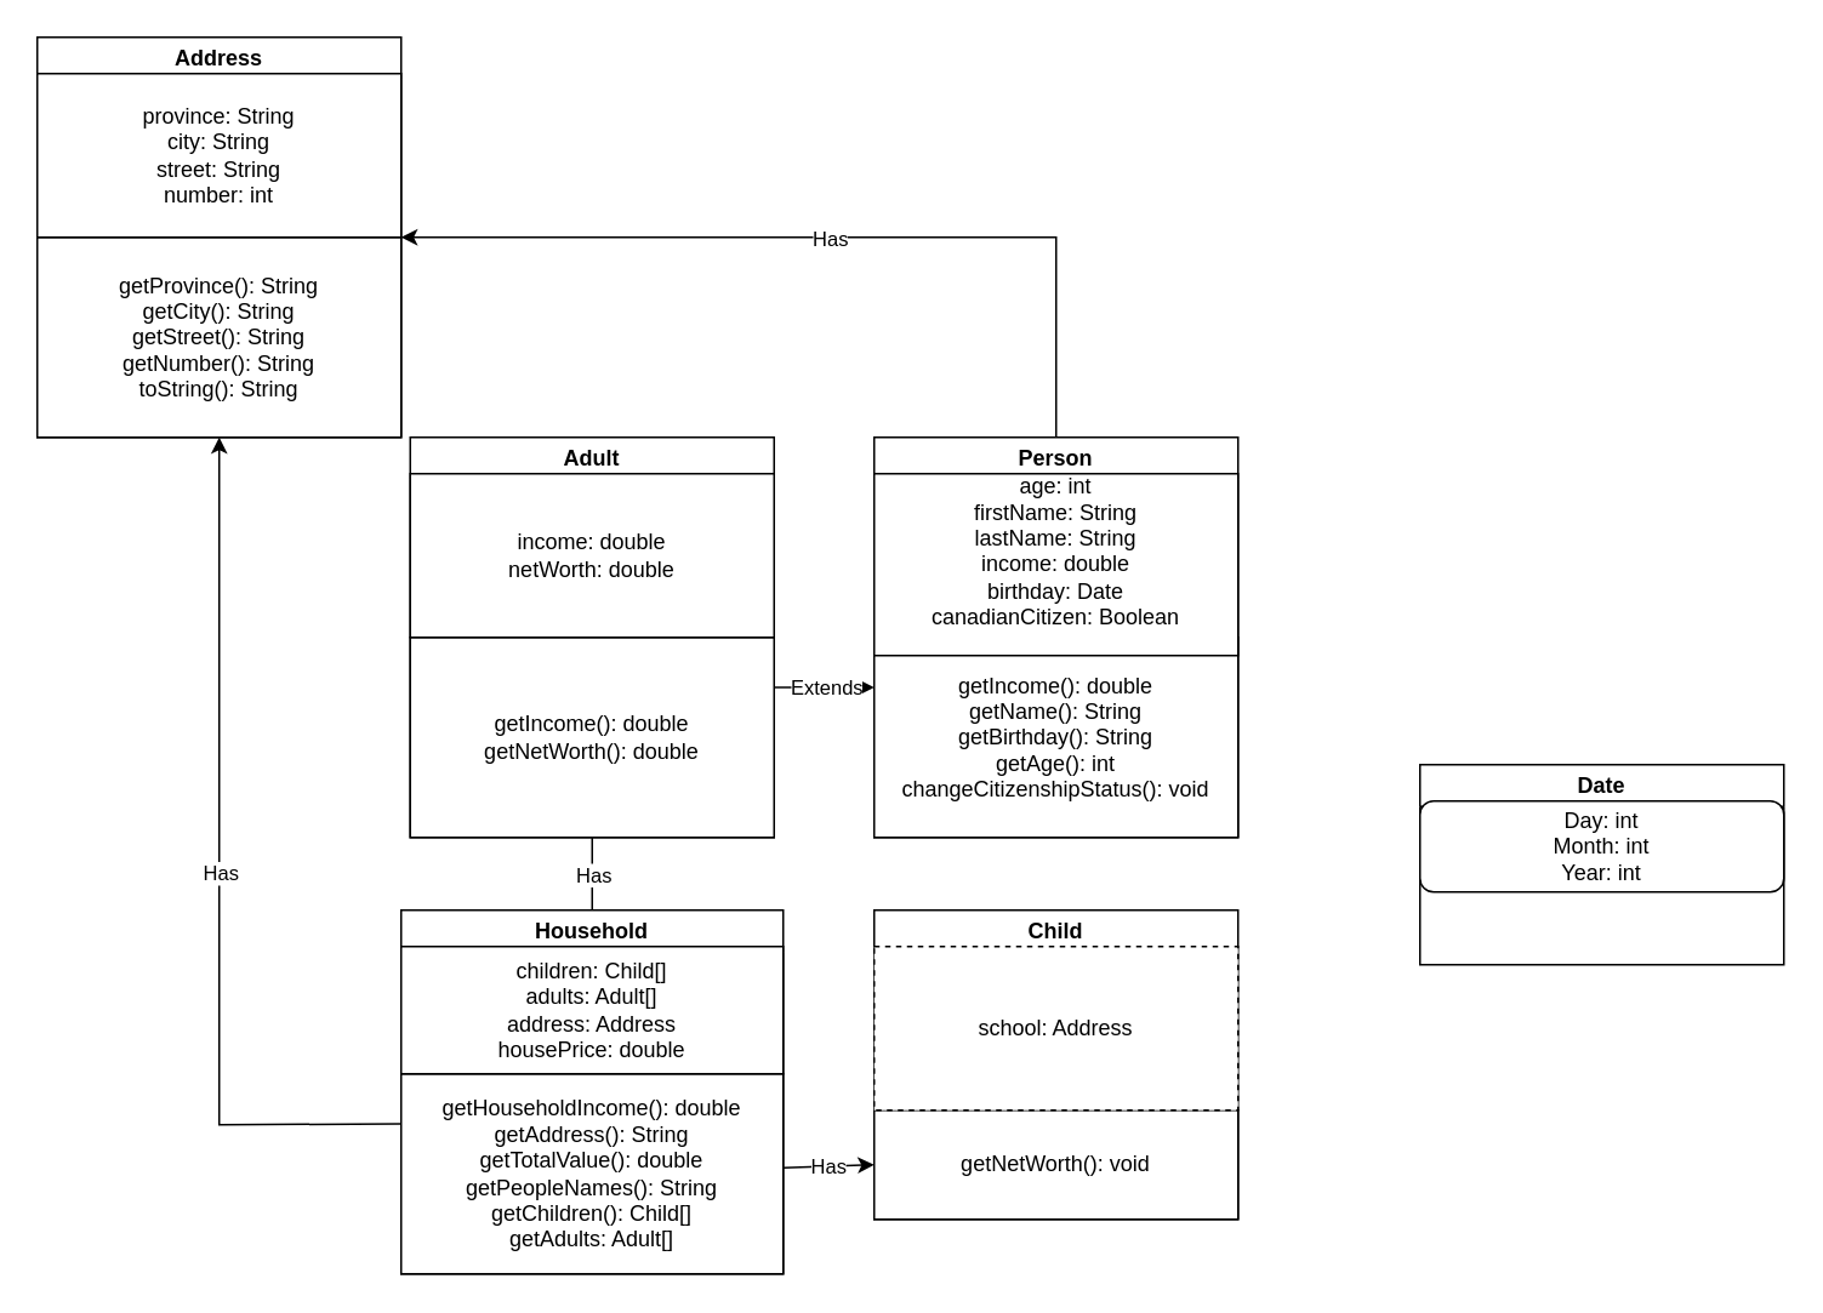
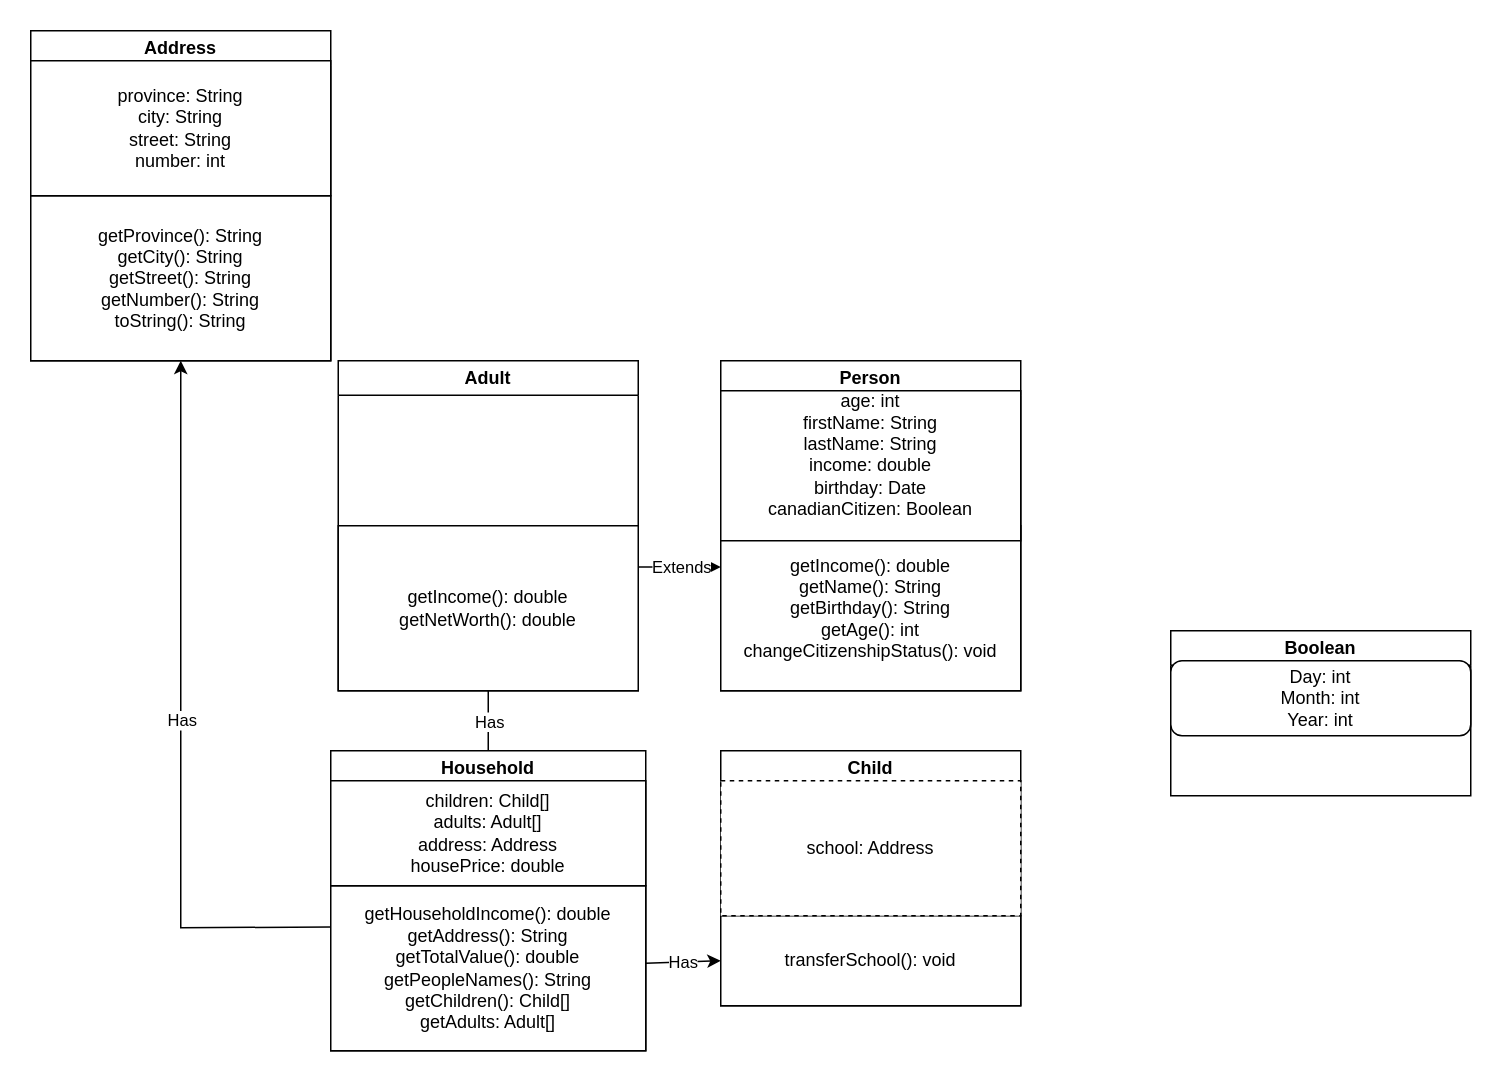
  <mxCell id="0" />
  <mxCell id="1" parent="0" />
  <mxCell id="2" value="Household" style="swimlane;whiteSpace=wrap;html=1;" vertex="1" parent="1"><mxGeometry x="220" y="500" width="210" height="200" as="geometry" /></mxCell>
  <mxCell id="3" value="&lt;div&gt;getHouseholdIncome(): double&lt;/div&gt;&lt;div&gt;getAddress(): String&lt;/div&gt;&lt;div&gt;getTotalValue(): double&lt;/div&gt;&lt;div&gt;getPeopleNames(): String&lt;/div&gt;&lt;div&gt;getChildren(): Child[]&lt;/div&gt;&lt;div&gt;getAdults: Adult[]&lt;br&gt;&lt;/div&gt;" style="whiteSpace=wrap;html=1;" vertex="1" parent="2"><mxGeometry y="90" width="210" height="110" as="geometry" /></mxCell>
  <mxCell id="4" value="&lt;div&gt;children: Child[]&lt;/div&gt;&lt;div&gt;adults: Adult[]&lt;br&gt;&lt;/div&gt;&lt;div&gt;address: Address&lt;/div&gt;&lt;div&gt;housePrice: double&lt;br&gt;&lt;/div&gt;" style="whiteSpace=wrap;html=1;" vertex="1" parent="2"><mxGeometry y="20" width="210" height="70" as="geometry" /></mxCell>
  <mxCell id="5" value="" style="endArrow=none;html=1;rounded=0;exitX=0.5;exitY=0;exitDx=0;exitDy=0;entryX=0.5;entryY=1;entryDx=0;entryDy=0;" edge="1" parent="1" source="2" target="7"><mxGeometry relative="1" as="geometry"><mxPoint x="510" y="870" as="sourcePoint" /><mxPoint x="490" y="870" as="targetPoint" /><Array as="points" /></mxGeometry></mxCell>
  <mxCell id="6" value="Has" style="edgeLabel;resizable=0;html=1;;align=center;verticalAlign=middle;" connectable="0" vertex="1" parent="5"><mxGeometry relative="1" as="geometry" /></mxCell>
  <mxCell id="7" value="Adult" style="swimlane;whiteSpace=wrap;html=1;startSize=23;" vertex="1" parent="1"><mxGeometry x="225" y="240" width="200" height="220" as="geometry" /></mxCell>
  <mxCell id="8" value="&lt;div&gt;getIncome(): double&lt;/div&gt;&lt;div&gt;getNetWorth(): double&lt;/div&gt;" style="whiteSpace=wrap;html=1;" vertex="1" parent="7"><mxGeometry y="110" width="200" height="110" as="geometry" /></mxCell>
- <mxCell id="9" value="&lt;div&gt;income: double&lt;/div&gt;&lt;div&gt;netWorth: double&lt;/div&gt;" style="whiteSpace=wrap;html=1;" vertex="1" parent="7"><mxGeometry y="20" width="200" height="90" as="geometry" /></mxCell>
- <mxCell id="10" value="Date" style="swimlane;whiteSpace=wrap;html=1;" vertex="1" parent="1"><mxGeometry x="780" y="420" width="200" height="110" as="geometry" /></mxCell>
+ <mxCell id="10" value="Boolean" style="swimlane;whiteSpace=wrap;html=1;" vertex="1" parent="1"><mxGeometry x="780" y="420" width="200" height="110" as="geometry" /></mxCell>
  <mxCell id="11" value="&lt;div&gt;Day: int&lt;/div&gt;&lt;div&gt;Month: int&lt;/div&gt;&lt;div&gt;Year: int&lt;br&gt;&lt;/div&gt;" style="whiteSpace=wrap;html=1;rounded=1;" vertex="1" parent="10"><mxGeometry y="20" width="200" height="50" as="geometry" /></mxCell>
  <mxCell id="12" value="Person" style="swimlane;whiteSpace=wrap;html=1;startSize=23;" vertex="1" parent="1"><mxGeometry x="480" y="240" width="200" height="220" as="geometry" /></mxCell>
  <mxCell id="13" value="&lt;div&gt;getIncome(): double&lt;/div&gt;&lt;div&gt;getName(): String&lt;/div&gt;&lt;div&gt;getBirthday(): String&lt;/div&gt;&lt;div&gt;getAge(): int&lt;/div&gt;&lt;div&gt;changeCitizenshipStatus(): void&lt;br&gt;&lt;/div&gt;" style="whiteSpace=wrap;html=1;" vertex="1" parent="12"><mxGeometry y="110" width="200" height="110" as="geometry" /></mxCell>
  <mxCell id="14" value="&lt;div&gt;age: int&lt;/div&gt;&lt;div&gt;firstName: String&lt;/div&gt;&lt;div&gt;lastName: String&lt;/div&gt;&lt;div&gt;income: double&lt;/div&gt;&lt;div&gt;birthday: Date&lt;/div&gt;&lt;div&gt;canadianCitizen: Boolean&lt;/div&gt;&lt;div&gt;&lt;br&gt;&lt;/div&gt;" style="whiteSpace=wrap;html=1;" vertex="1" parent="12"><mxGeometry y="20" width="200" height="100" as="geometry" /></mxCell>
  <mxCell id="15" value="" style="endArrow=classic;html=1;rounded=0;entryX=0;entryY=0.25;entryDx=0;entryDy=0;exitX=1;exitY=0.25;exitDx=0;exitDy=0;" edge="1" parent="1" source="8" target="13"><mxGeometry relative="1" as="geometry"><mxPoint x="680" y="880" as="sourcePoint" /><mxPoint x="780" y="880" as="targetPoint" /></mxGeometry></mxCell>
  <mxCell id="16" value="Extends" style="edgeLabel;resizable=0;html=1;;align=center;verticalAlign=middle;" connectable="0" vertex="1" parent="15"><mxGeometry relative="1" as="geometry" /></mxCell>
  <mxCell id="17" value="Child" style="swimlane;whiteSpace=wrap;html=1;startSize=23;" vertex="1" parent="1"><mxGeometry x="480" y="500" width="200" height="170" as="geometry" /></mxCell>
- <mxCell id="18" value="getNetWorth(): void" style="whiteSpace=wrap;html=1;" vertex="1" parent="17"><mxGeometry y="110" width="200" height="60" as="geometry" /></mxCell>
+ <mxCell id="18" value="transferSchool(): void" style="whiteSpace=wrap;html=1;" vertex="1" parent="17"><mxGeometry y="110" width="200" height="60" as="geometry" /></mxCell>
  <mxCell id="19" value="school: Address" style="whiteSpace=wrap;html=1;dashed=1;" vertex="1" parent="17"><mxGeometry y="20" width="200" height="90" as="geometry" /></mxCell>
  <mxCell id="20" value="Address" style="swimlane;whiteSpace=wrap;html=1;startSize=23;" vertex="1" parent="1"><mxGeometry x="20" y="20" width="200" height="220" as="geometry" /></mxCell>
  <mxCell id="21" value="&lt;div&gt;getProvince(): String&lt;/div&gt;&lt;div&gt;getCity(): String&lt;/div&gt;&lt;div&gt;getStreet(): String&lt;/div&gt;&lt;div&gt;getNumber(): String&lt;/div&gt;&lt;div&gt;toString(): String&lt;br&gt;&lt;/div&gt;" style="whiteSpace=wrap;html=1;" vertex="1" parent="20"><mxGeometry y="110" width="200" height="110" as="geometry" /></mxCell>
  <mxCell id="22" value="&lt;div&gt;province: String&lt;/div&gt;&lt;div&gt;city: String&lt;/div&gt;&lt;div&gt;street: String&lt;/div&gt;&lt;div&gt;number: int&lt;br&gt;&lt;/div&gt;" style="whiteSpace=wrap;html=1;" vertex="1" parent="20"><mxGeometry y="20" width="200" height="90" as="geometry" /></mxCell>
  <mxCell id="23" value="" style="endArrow=classic;html=1;rounded=0;entryX=0;entryY=0.5;entryDx=0;entryDy=0;" edge="1" parent="1" source="3" target="18"><mxGeometry relative="1" as="geometry"><mxPoint x="440" y="640" as="sourcePoint" /><mxPoint x="600" y="750" as="targetPoint" /><Array as="points" /></mxGeometry></mxCell>
  <mxCell id="24" value="Has" style="edgeLabel;resizable=0;html=1;;align=center;verticalAlign=middle;" connectable="0" vertex="1" parent="23"><mxGeometry relative="1" as="geometry" /></mxCell>
- <mxCell id="25" value="" style="endArrow=classic;html=1;rounded=0;entryX=1;entryY=0.5;entryDx=0;entryDy=0;exitX=0.5;exitY=0;exitDx=0;exitDy=0;" edge="1" parent="1" source="12" target="20"><mxGeometry relative="1" as="geometry"><mxPoint x="580" y="130" as="sourcePoint" /><mxPoint x="870" y="550" as="targetPoint" /><Array as="points"><mxPoint x="580" y="130" /></Array></mxGeometry></mxCell>
- <mxCell id="26" value="Has" style="edgeLabel;resizable=0;html=1;;align=center;verticalAlign=middle;" connectable="0" vertex="1" parent="25"><mxGeometry relative="1" as="geometry" /></mxCell>
  <mxCell id="27" value="" style="endArrow=classic;html=1;rounded=0;exitX=0;exitY=0.25;exitDx=0;exitDy=0;entryX=0.5;entryY=1;entryDx=0;entryDy=0;" edge="1" parent="1" source="3" target="20"><mxGeometry relative="1" as="geometry"><mxPoint x="200" y="590" as="sourcePoint" /><mxPoint x="-190" y="440" as="targetPoint" /><Array as="points"><mxPoint x="120" y="618" /></Array></mxGeometry></mxCell>
  <mxCell id="28" value="Has" style="edgeLabel;resizable=0;html=1;;align=center;verticalAlign=middle;" connectable="0" vertex="1" parent="27"><mxGeometry relative="1" as="geometry" /></mxCell>
